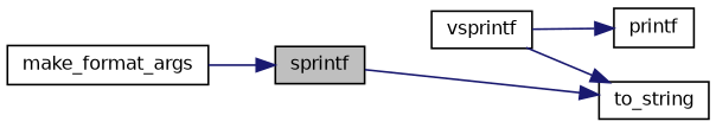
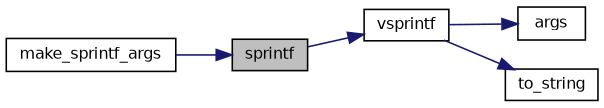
  digraph {
    rankdir=LR
    node [color=black fillcolor=white fontname=Helvetica fontsize=10 shape=record style=filled]
    edge [color=midnightblue fontname=Helvetica fontsize=10 labelfontname=Helvetica labelfontsize=10 style=solid]
    n1 [fillcolor=grey75 fontcolor=black height=0.2 label=sprintf width=0.4]
    n2 [height=0.2 label=vsprintf width=0.4]
-   n3 [height=0.2 label=printf width=0.4]
+   n3 [height=0.2 label=args width=0.4]
    n4 [height=0.2 label=to_string width=0.4]
-   n5 [height=0.2 label=make_format_args width=0.4]
-   n1 -> n4
+   n5 [height=0.2 label=make_sprintf_args width=0.4]
+   n1 -> n2
    n2 -> n3
    n2 -> n4
    n5 -> n1
  }
